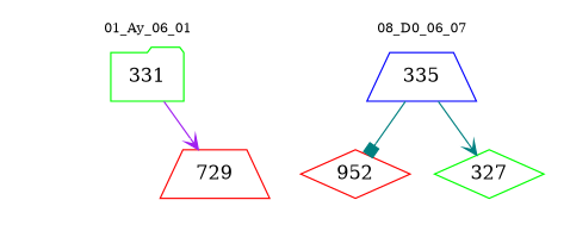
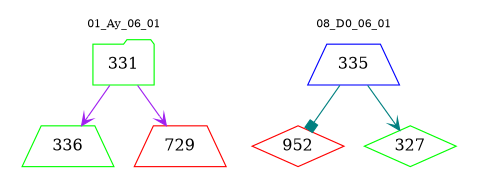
  digraph {
    node [color=green shape=trapezium]
    edge [arrowhead=vee color=purple]
    n1 [label=331 shape=folder]
+   n2 [label=336]
    n3 [color=red label=729]
    n4 [color=blue label=335]
    n5 [color=red label=952 shape=diamond]
    n6 [label=327 shape=diamond]
    subgraph cluster_1 {
      color=white
      fontsize=10
      label="01_Ay_06_01"
      n1
+     n2
      n3
    }
    subgraph cluster_2 {
      color=white
      fontsize=10
-     label="08_D0_06_07"
+     label="08_D0_06_01"
      n4
      n5
      n6
    }
+   n1 -> n2
    n1 -> n3
    n4 -> n5 [arrowhead=box color=teal]
    n4 -> n6 [color=teal]
  }
